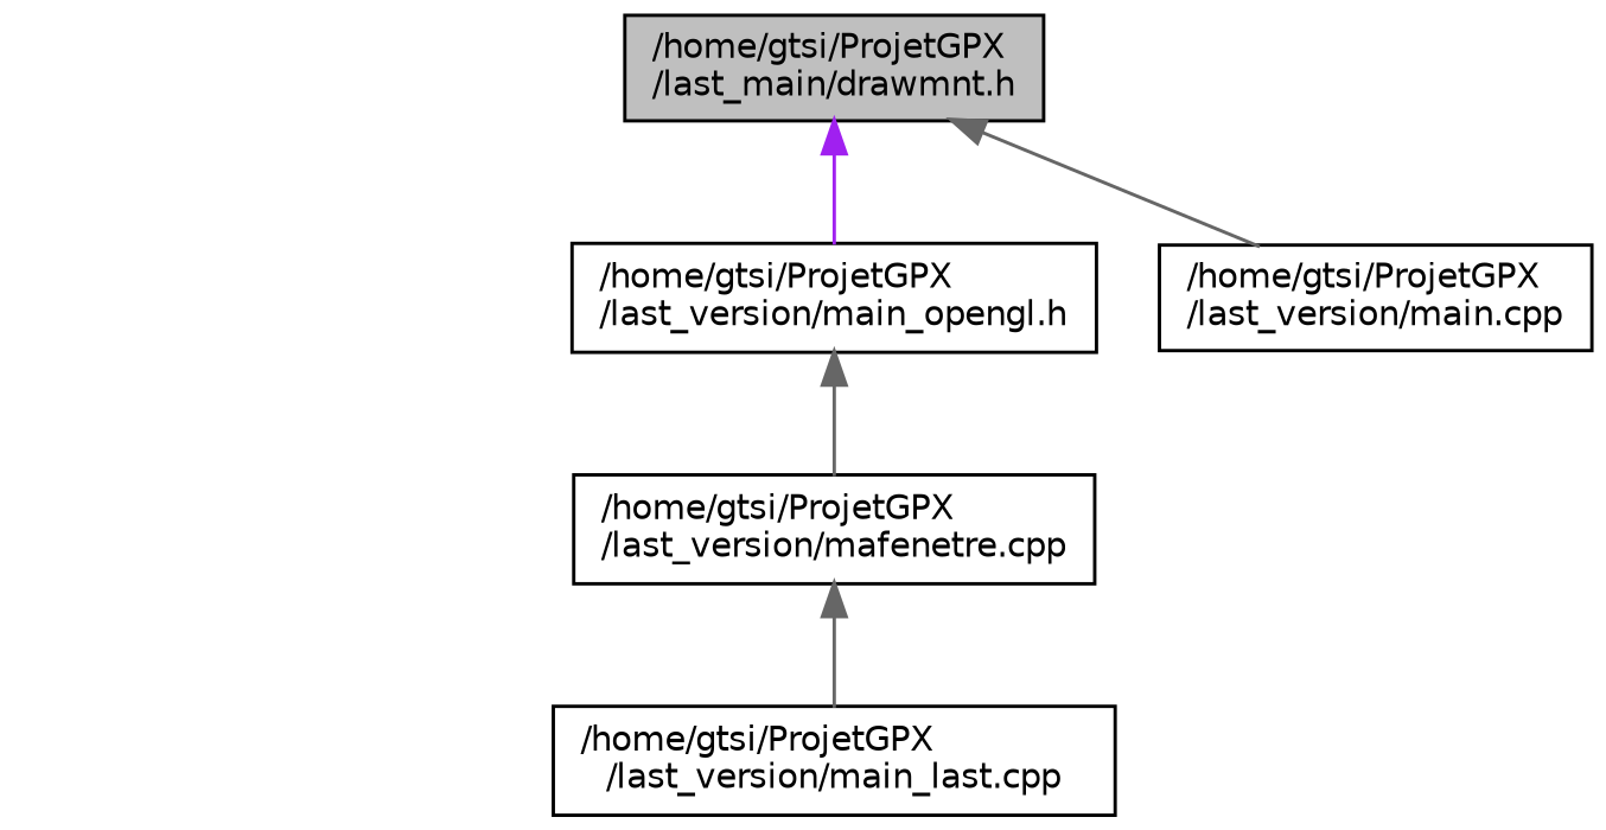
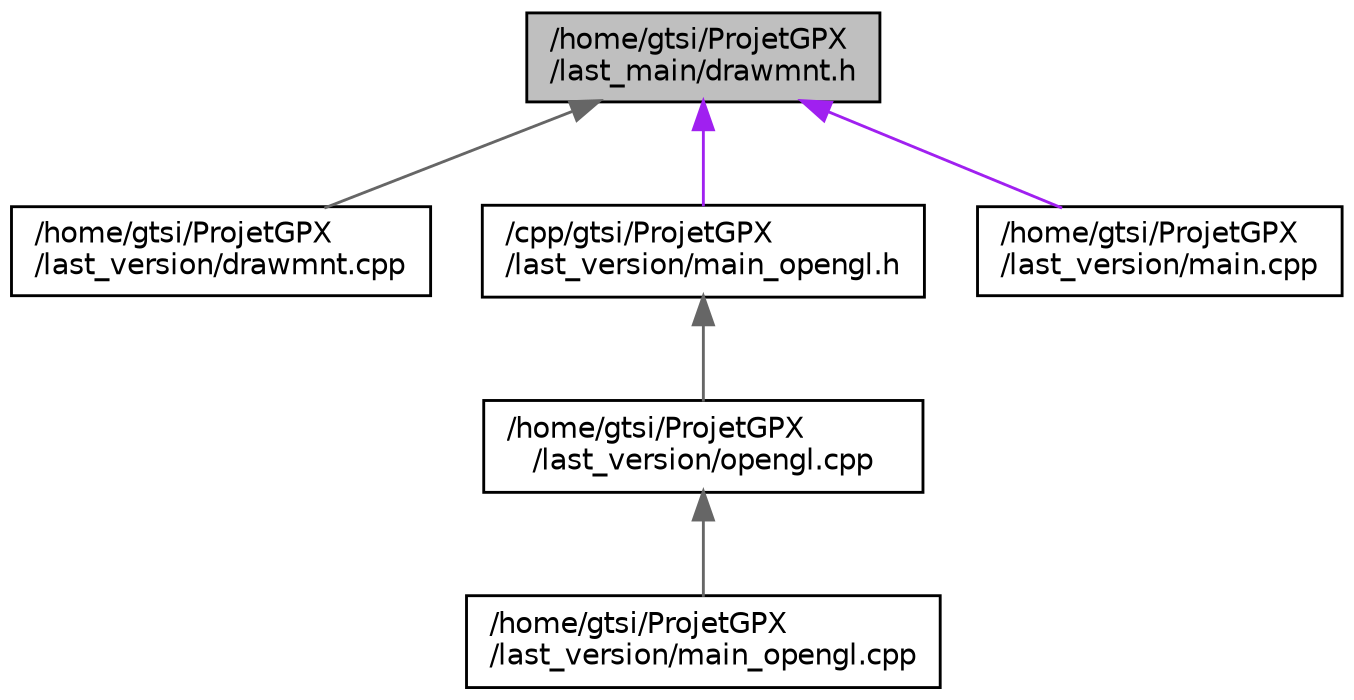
  digraph {
    node [color=black fillcolor=white fontname=Helvetica fontsize=10 shape=record style=filled]
    edge [color=gray40 dir=back fontname=Helvetica fontsize=10 labelfontname=Helvetica labelfontsize=10 style=solid]
    n1 [fillcolor=grey75 fontcolor=black height=0.2 label="/home/gtsi/ProjetGPX\l/last_main/drawmnt.h" width=0.4]
-   n3 [height=0.2 label="/home/gtsi/ProjetGPX\l/last_version/main_opengl.h" width=0.4]
+   n2 [height=0.2 label="/home/gtsi/ProjetGPX\l/last_version/drawmnt.cpp" width=0.4]
+   n3 [height=0.2 label="/cpp/gtsi/ProjetGPX\l/last_version/main_opengl.h" width=0.4]
    n4 [height=0.2 label="/home/gtsi/ProjetGPX\l/last_version/main.cpp" width=0.4]
-   n5 [height=0.2 label="/home/gtsi/ProjetGPX\l/last_version/mafenetre.cpp" width=0.4]
-   n6 [height=0.2 label="/home/gtsi/ProjetGPX\l/last_version/main_last.cpp" width=0.4]
+   n5 [height=0.2 label="/home/gtsi/ProjetGPX\l/last_version/opengl.cpp" width=0.4]
+   n6 [height=0.2 label="/home/gtsi/ProjetGPX\l/last_version/main_opengl.cpp" width=0.4]
+   n1 -> n2
    n1 -> n3 [color=purple]
-   n1 -> n4
+   n1 -> n4 [color=purple]
    n3 -> n5
    n5 -> n6
  }
